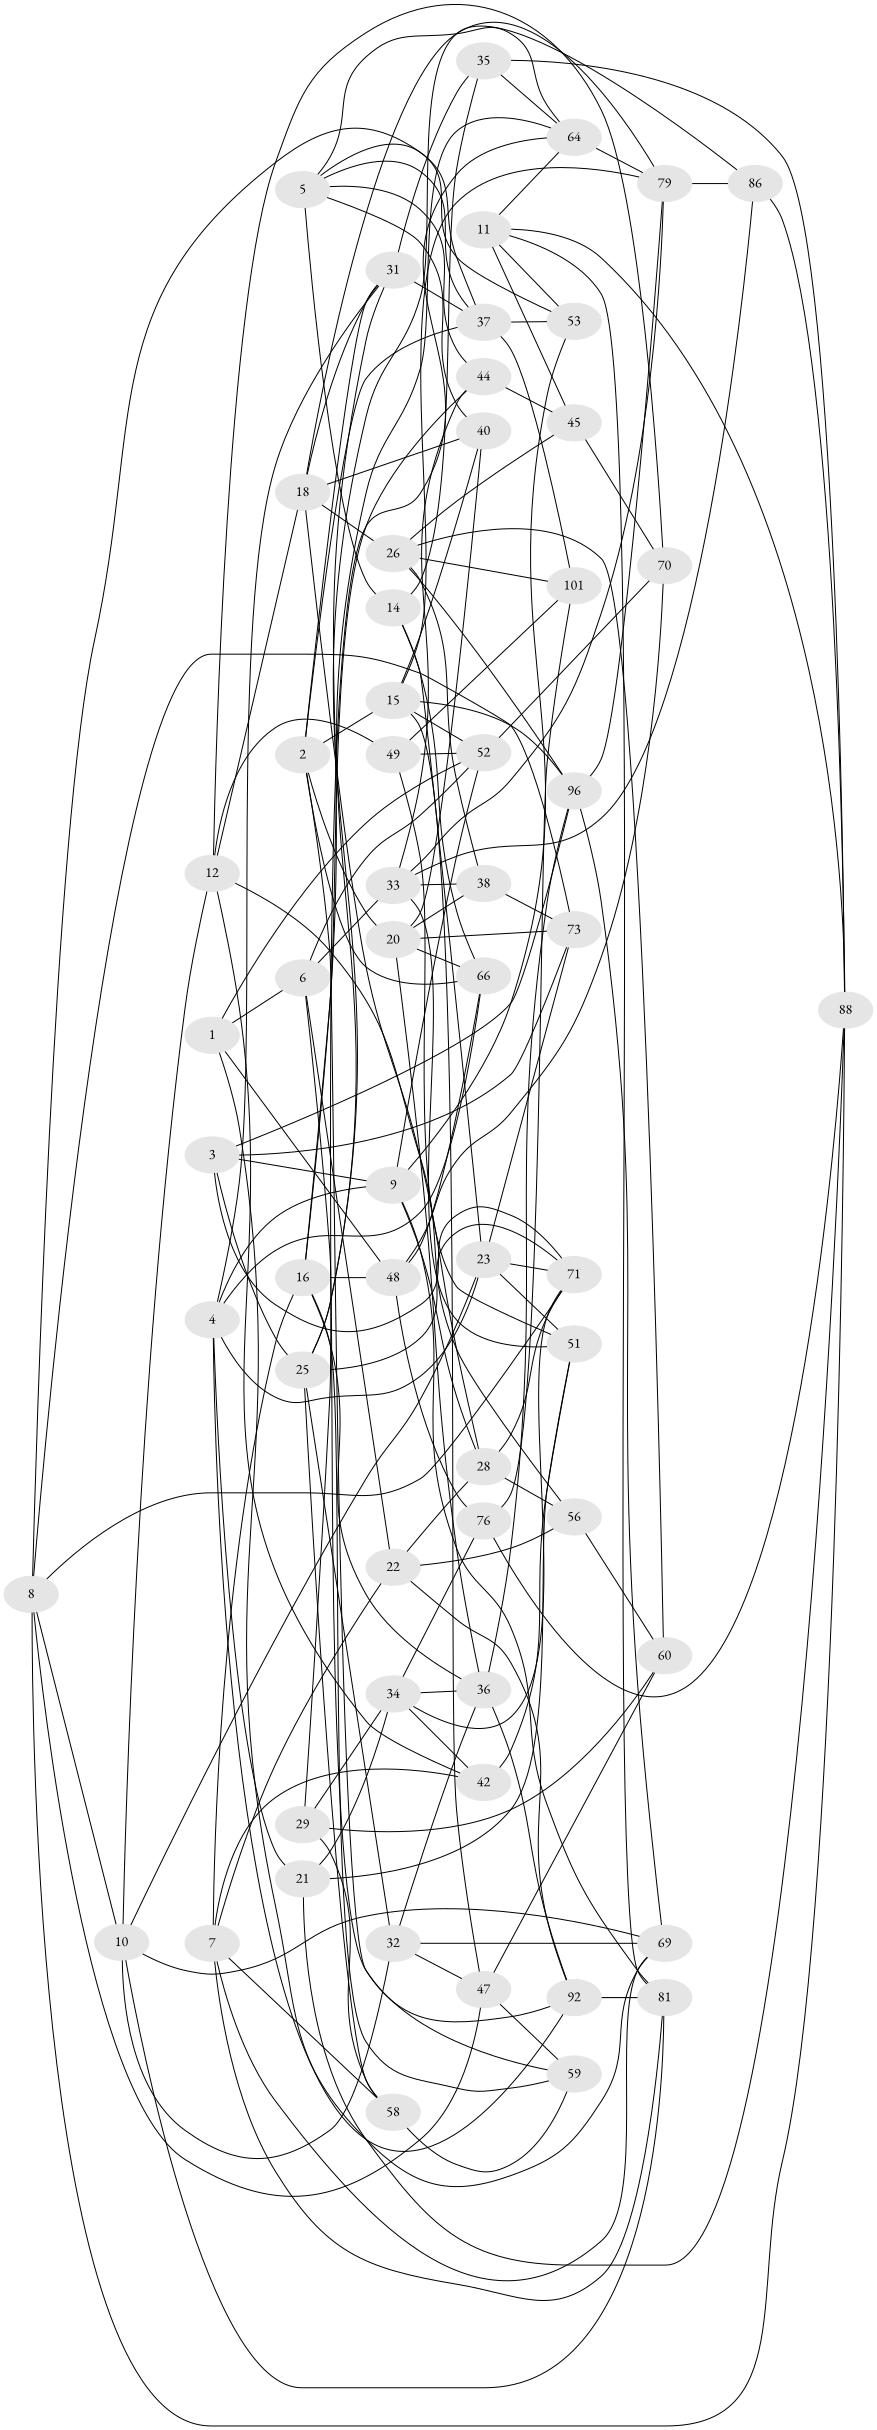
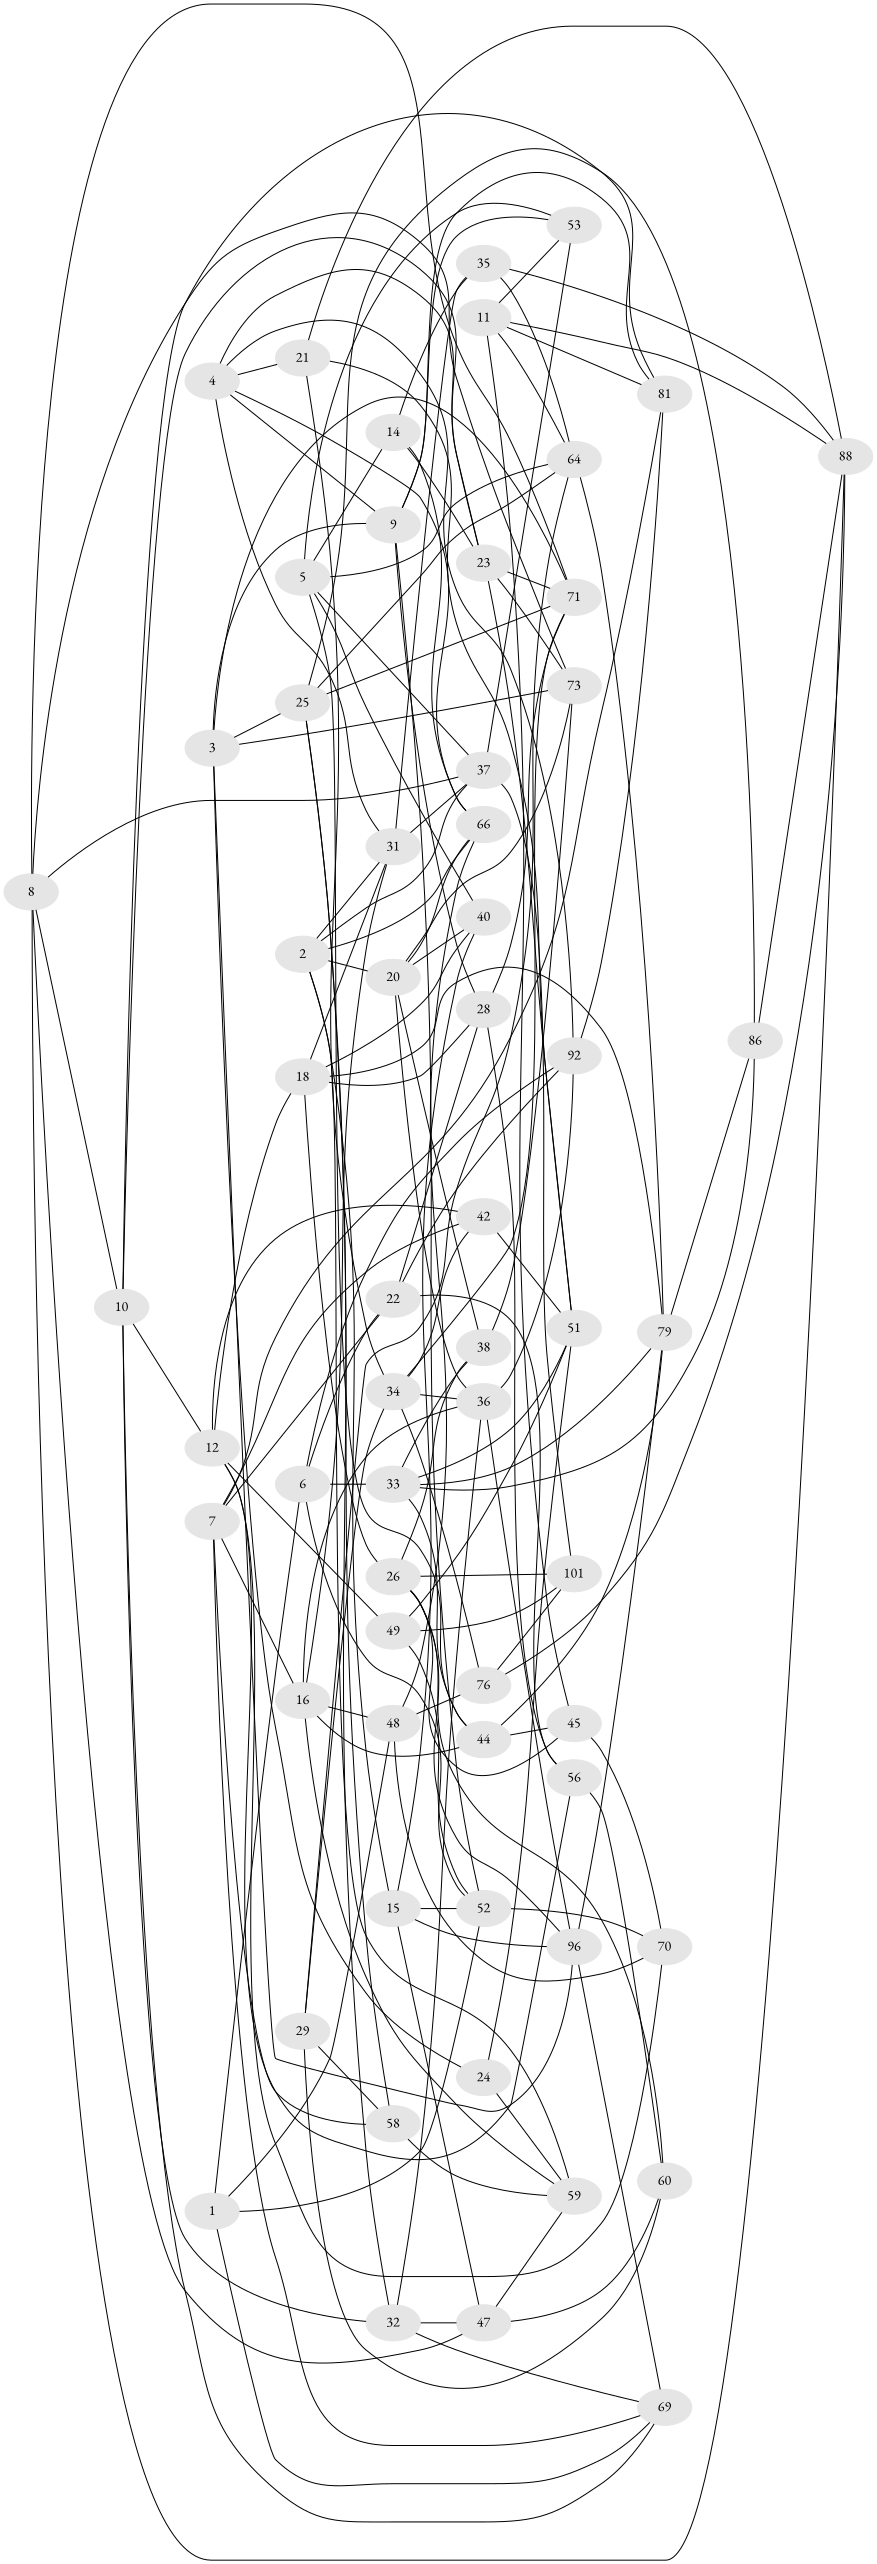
  graph {
    fontname="EB Garamond"
    rankdir=LR
    node [color=gray90 fontname="EB Garamond" style=filled]
    edge [fontname="EB Garamond"]
    1 [super="+87"]
    6 [super="+98"]
    48 [super="+55"]
    52 [super="+97"]
    69 [super="+82"]
    92
    22 [super="+68"]
    33 [super="+50"]
    66 [super="+93"]
    70
    76
    2 [super="+13"]
    15 [super="+39"]
    20 [super="+43"]
    31 [super="+96"]
    37 [super="+74"]
    59 [super="+67"]
    n18 [label=96 super="+80"]
    40
    47 [super="+84"]
    79 [super="+91"]
    73 [super="+99"]
    36 [super="+75"]
    38
    35
    53
    101
    3 [super="+63"]
    9 [super="+30"]
+   24
    25 [super="+41"]
    71 [super="+83"]
    81 [super="+102"]
    28 [super="+61"]
    51 [super="+100"]
    64 [super="+65"]
    58
    32 [super="+72"]
    86
    4 [super="+95"]
    21
    23 [super="+77"]
    88 [super="+90"]
    34 [super="+103"]
    5 [super="+17"]
    14
    44
    45
    56
    7 [super="+62"]
    16 [super="+57"]
    42
    8 [super="+19"]
    10 [super="+78"]
    12 [super="+85"]
    60
    18 [super="+54"]
    49
    11 [super="+94"]
    26 [super="+27"]
    29
    1 -- 6
    1 -- 48
    1 -- 52
    1 -- 69
    6 -- 52
    6 -- 92
    6 -- 22
    6 -- 33
    48 -- 66 [weight=2]
    48 -- 70
    48 -- 76
    52 -- 70
    92 -- 81
    22 -- 92
    22 -- 28
    22 -- 56
    33 -- 79
    33 -- 38
    33 -- 51
    33 -- 86
    33 -- 44
    76 -- 101
    76 -- 88
    2 -- 66
    2 -- 15
    2 -- 20
    2 -- 31
    2 -- 37
    2 -- 59
    15 -- 52
    15 -- n18
    15 -- 40
    15 -- 47
-   15 -- 79
+   44 -- 79
    20 -- 66
    20 -- 40
    20 -- 73
    20 -- 36
    20 -- 38
    31 -- 37
    31 -- 35
    37 -- 53
    37 -- 101
    n18 -- 69
    n18 -- 79
    47 -- 59 [weight=2]
    47 -- 60
    79 -- 86
    36 -- 92
    36 -- n18
    38 -- 73
    35 -- 64
    35 -- 88
    3 -- n18
    3 -- 73
    3 -- 9
+   3 -- 24
    3 -- 25
    3 -- 71
    9 -- 52
    9 -- 53
    9 -- 81
    9 -- 28
+   24 -- 59
+   24 -- 51
    25 -- 71
    25 -- 64
    25 -- 58
    25 -- 32
    25 -- 86
    28 -- 71
    28 -- 56
    64 -- 79
    58 -- 59
    32 -- 69 [weight=2]
    32 -- 47
    32 -- 36
    86 -- 88
    4 -- 92
    4 -- 66
    4 -- 31
    4 -- 9
    4 -- 21
    4 -- 23
    21 -- 51
    21 -- 88
    21 -- 34
    23 -- 73
    23 -- 71
    23 -- 51
    34 -- 76
    34 -- 36
    34 -- 71
    34 -- 42
    5 -- 37
    5 -- 40
    5 -- 53
    5 -- 64
    5 -- 14
    5 -- 44
    14 -- 66
    14 -- 35
    14 -- 23
    44 -- 45
    45 -- 70
    56 -- 60
    7 -- 69
    7 -- 22
    7 -- 81
    7 -- 58
    7 -- 16
    7 -- 42
    16 -- 48
    16 -- 31
    16 -- 59
    16 -- 36
    16 -- 44
    42 -- 51
    8 -- 37
    8 -- 47
    8 -- 73
    8 -- 71
    8 -- 88
    8 -- 10
    10 -- 69
    10 -- 81
    10 -- 32
    10 -- 23
    10 -- 12
    12 -- 70
    12 -- 56
    12 -- 42
    12 -- 18
    12 -- 49
    18 -- 31
    18 -- 40
    18 -- 79
    18 -- 28
    18 -- 26
    49 -- 52
    49 -- 101
    49 -- 51
    11 -- 53
    11 -- 81 [weight=2]
    11 -- 64
    11 -- 88
    11 -- 45
    26 -- n18
    26 -- 38
    26 -- 101
    26 -- 45
    26 -- 60
    29 -- 64
    29 -- 58
    29 -- 34
    29 -- 60
  }
